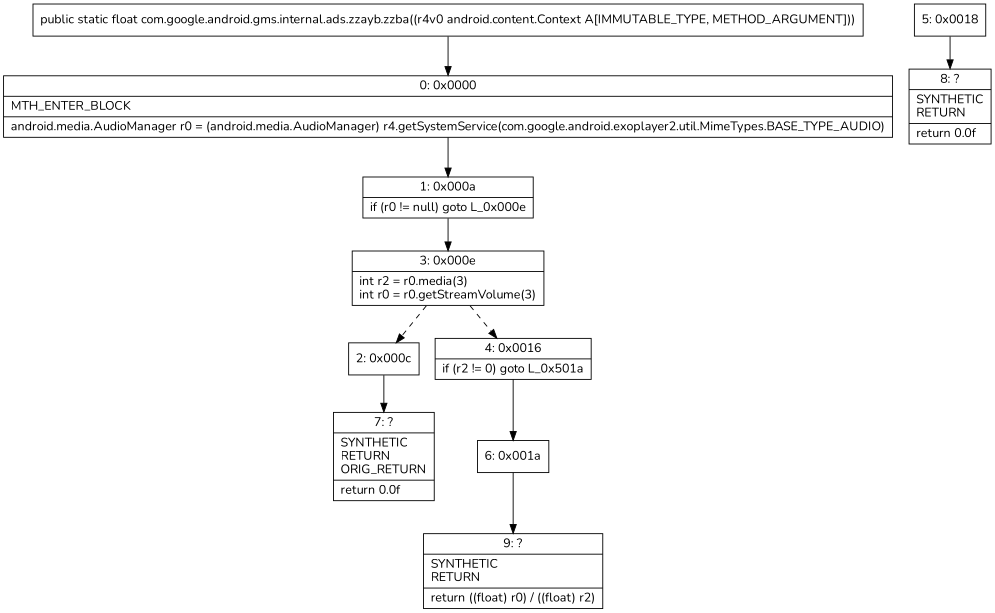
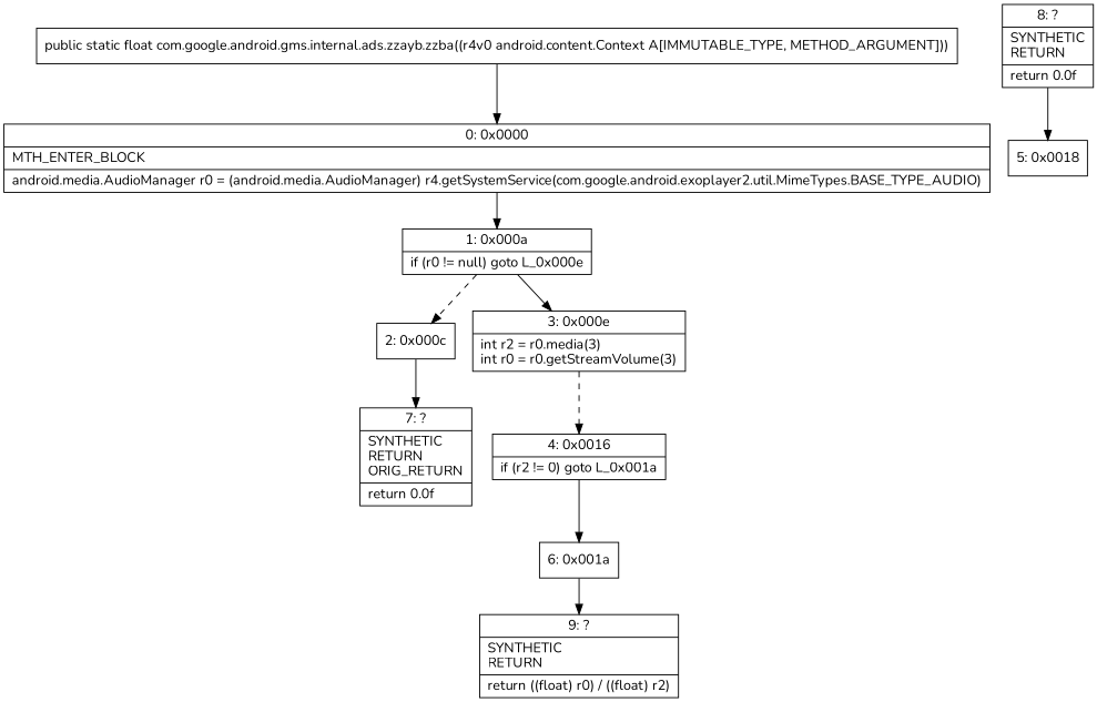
  digraph {
    fontname=Nunito
    node [fontname=Nunito shape=record]
    edge [fontname=Nunito]
    n1 [label="{0\:\ 0x0000|MTH_ENTER_BLOCK\l|android.media.AudioManager r0 = (android.media.AudioManager) r4.getSystemService(com.google.android.exoplayer2.util.MimeTypes.BASE_TYPE_AUDIO)\l}"]
    n2 [label="{1\:\ 0x000a|if (r0 != null) goto L_0x000e\l}"]
    n3 [label="{2\:\ 0x000c}"]
    n4 [label="{3\:\ 0x000e|int r2 = r0.media(3)\lint r0 = r0.getStreamVolume(3)\l}"]
    n5 [label="{7\:\ ?|SYNTHETIC\lRETURN\lORIG_RETURN\l|return 0.0f\l}"]
-   n6 [label="{4\:\ 0x0016|if (r2 != 0) goto L_0x501a\l}"]
+   n6 [label="{4\:\ 0x0016|if (r2 != 0) goto L_0x001a\l}"]
    n7 [label="{6\:\ 0x001a}"]
    n8 [label="{5\:\ 0x0018}"]
    n9 [label="{8\:\ ?|SYNTHETIC\lRETURN\l|return 0.0f\l}"]
    n10 [label="{9\:\ ?|SYNTHETIC\lRETURN\l|return ((float) r0) \/ ((float) r2)\l}"]
    n11 [label="{public static float com.google.android.gms.internal.ads.zzayb.zzba((r4v0 android.content.Context A[IMMUTABLE_TYPE, METHOD_ARGUMENT])) }"]
    n1 -> n2
-   n4 -> n3 [style=dashed]
+   n2 -> n3 [style=dashed]
    n2 -> n4
    n3 -> n5
    n4 -> n6 [style=dashed]
    n6 -> n7
    n7 -> n10
-   n8 -> n9
+   n9 -> n8
    n11 -> n1
  }
